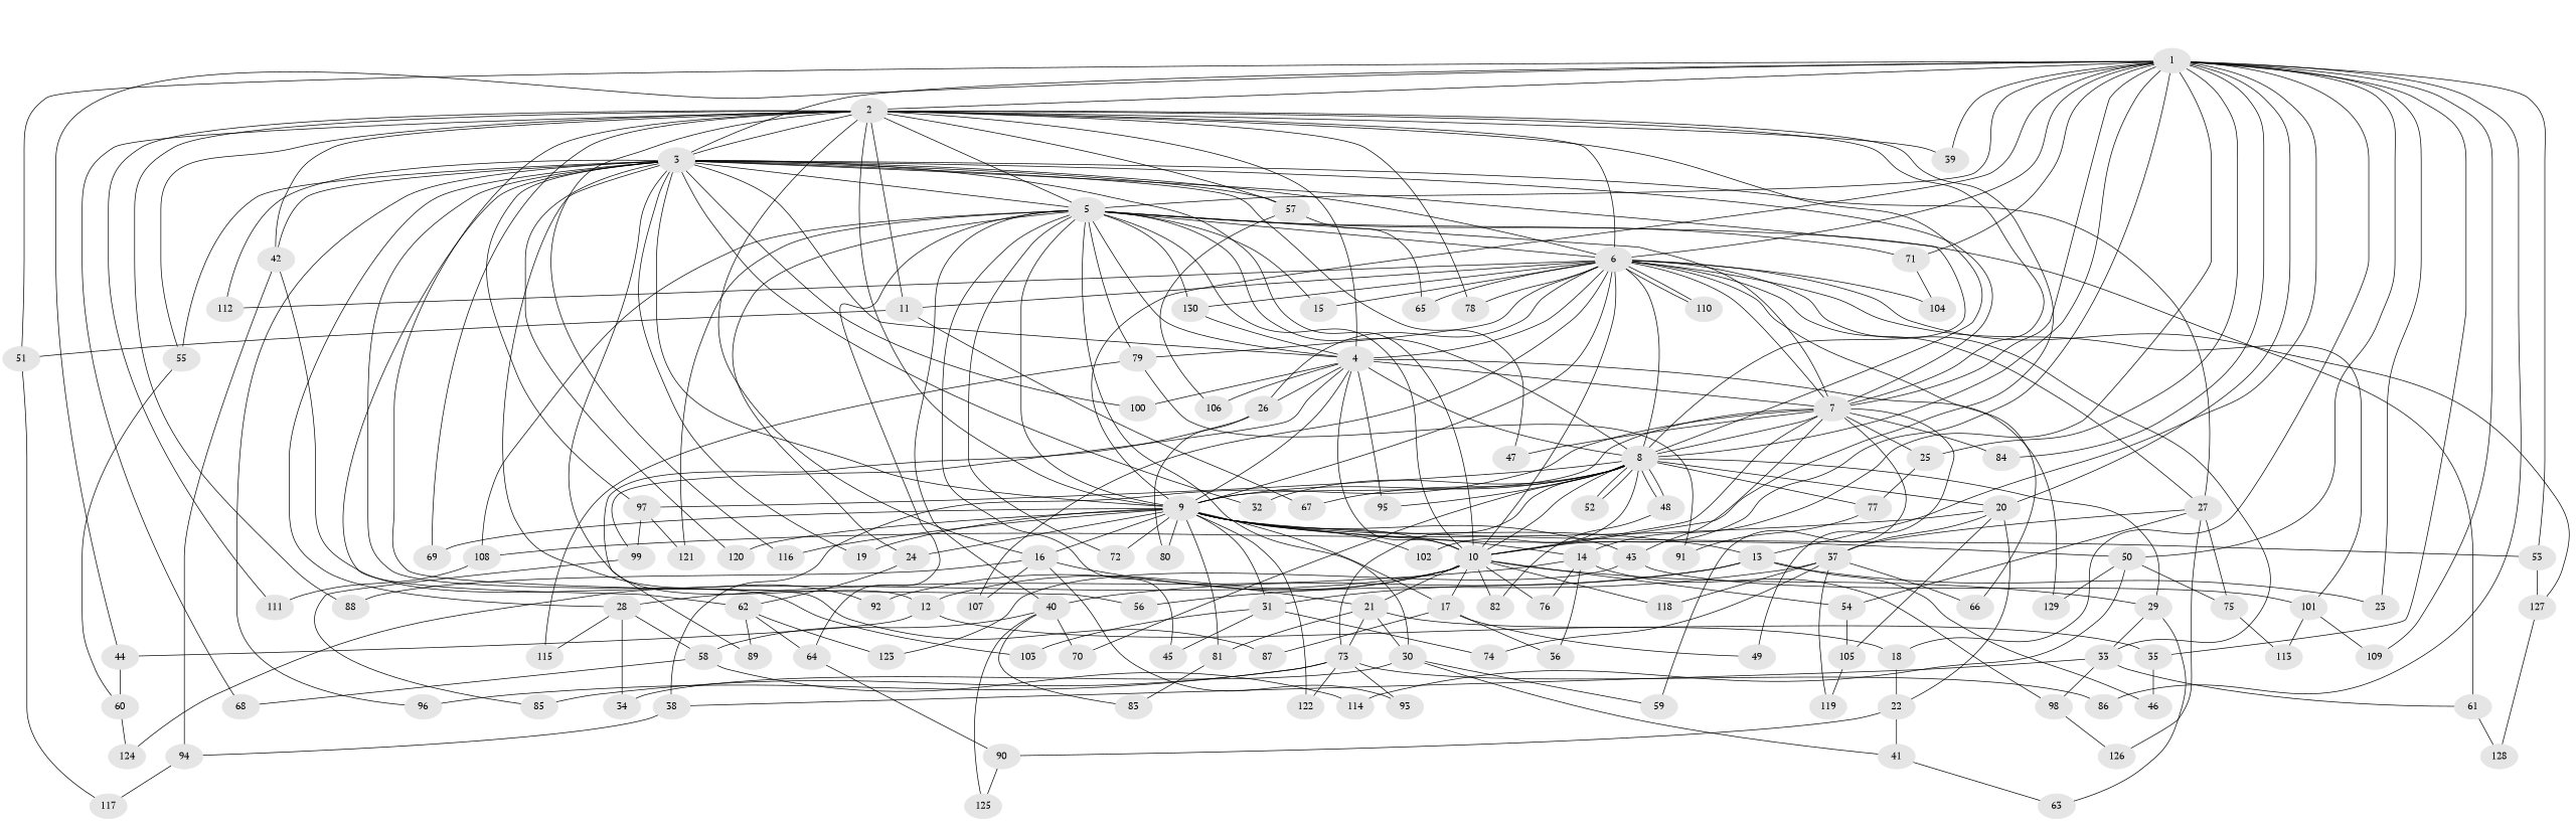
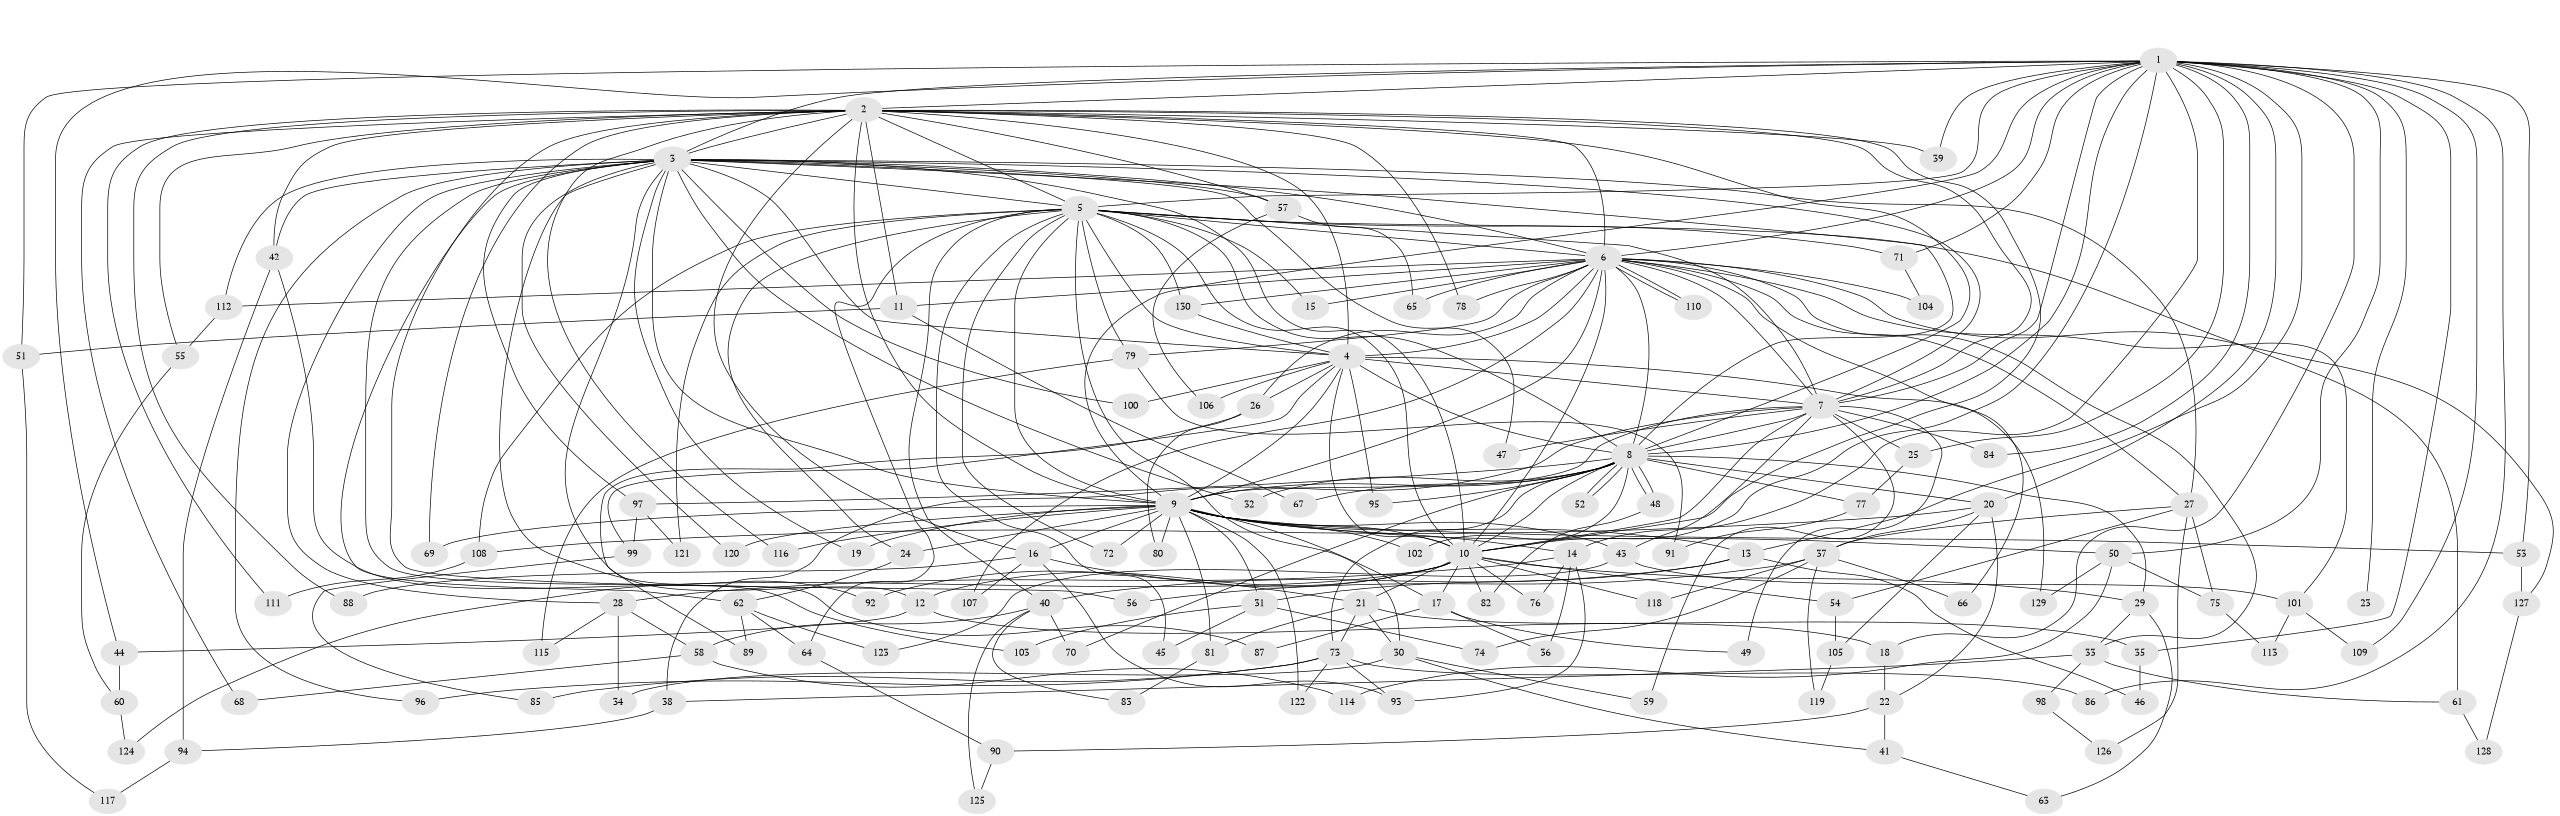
  graph {
    fontname="PT Serif"
    node [color=gray90 fontname="PT Serif" style=filled]
    edge [fontname="PT Serif"]
    1
    2
    3
    5
    6
    7
    8
    9
    10
    13
    14
    18
    20
    23
    25
    35
    39
    44
    50
    51
    53
    71
    84
    86
    109
    4
    11
    16
    42
    55
    56
    57
    68
    69
    78
    88
    111
    116
    12
    19
    27
    28
    32
    47
    62
    87
    92
    96
    97
    100
    112
    120
    26
    95
    99
    106
    129
    15
    24
    30
    40
    45
    61
    64
    72
    79
    108
    121
    130
    33
    65
    66
    101
    104
    107
    110
    127
    38
    43
    49
    59
    29
    48
    52
    67
    70
    73
    77
    102
    17
    31
    80
    81
    122
    21
    54
    76
    82
    118
    124
    46
    36
    98
    22
    37
    105
    60
    75
    114
    117
    93
    103
    94
    126
    34
    58
    115
    89
    123
    85
    41
    83
    125
    128
    90
    91
    113
    63
    74
    119
    1 -- 2
    1 -- 3
    1 -- 5
    1 -- 6
    1 -- 7
    1 -- 8
    1 -- 9
    1 -- 10
    1 -- 13
    1 -- 14
    1 -- 18
    1 -- 20
    1 -- 23
    1 -- 25
    1 -- 35
    1 -- 39
    1 -- 44
    1 -- 50
    1 -- 51
    1 -- 53
    1 -- 71
    1 -- 84
    1 -- 86
    1 -- 109
    2 -- 3
    2 -- 5
    2 -- 6
    2 -- 7
    2 -- 8
    2 -- 9
    2 -- 10
    2 -- 39
    2 -- 4
    2 -- 11
    2 -- 16
    2 -- 42
    2 -- 55
    2 -- 56
    2 -- 57
    2 -- 68
    2 -- 69
    2 -- 78
    2 -- 88
    2 -- 111
    2 -- 116
    3 -- 5
    3 -- 6
    3 -- 7
    3 -- 8
    3 -- 9
    3 -- 10
    3 -- 4
    3 -- 42
-   3 -- 55
+   112 -- 55
    3 -- 57
    3 -- 12
    3 -- 19
    3 -- 27
    3 -- 28
    3 -- 32
    3 -- 47
    3 -- 62
    3 -- 87
    3 -- 92
    3 -- 96
    3 -- 97
    3 -- 100
    3 -- 112
    3 -- 120
    5 -- 6
    5 -- 7
    5 -- 8
    5 -- 9
    5 -- 10
    5 -- 71
    5 -- 15
    5 -- 24
    5 -- 30
    5 -- 40
    5 -- 45
    5 -- 61
    5 -- 64
    5 -- 72
    5 -- 79
    5 -- 108
    5 -- 121
    5 -- 130
    6 -- 7
    6 -- 8
    6 -- 9
    6 -- 10
    6 -- 11
    6 -- 78
    6 -- 27
    6 -- 112
    6 -- 26
    6 -- 15
    6 -- 79
    6 -- 130
    6 -- 33
    6 -- 65
    6 -- 66
    6 -- 101
    6 -- 104
    6 -- 107
    6 -- 110
    6 -- 110
    6 -- 127
    7 -- 8
    7 -- 9
    7 -- 10
    7 -- 25
    7 -- 84
    7 -- 47
    7 -- 38
    7 -- 43
    7 -- 49
    7 -- 59
    8 -- 9
    8 -- 10
    8 -- 20
    8 -- 32
    8 -- 97
    8 -- 95
    8 -- 29
    8 -- 48
    8 -- 48
    8 -- 52
    8 -- 52
    8 -- 67
    8 -- 70
    8 -- 73
    8 -- 77
    8 -- 102
    9 -- 10
    9 -- 13
    9 -- 14
    9 -- 50
    9 -- 53
    9 -- 16
    9 -- 69
    9 -- 116
    9 -- 19
    9 -- 120
    9 -- 24
    9 -- 72
    9 -- 43
    9 -- 102
    9 -- 17
    9 -- 31
    9 -- 80
    9 -- 81
    9 -- 122
    10 -- 12
    10 -- 92
    10 -- 29
    10 -- 17
    10 -- 21
    10 -- 54
    10 -- 76
    10 -- 82
    10 -- 118
    10 -- 124
-   13 -- 23
    13 -- 40
    13 -- 31
    13 -- 46
    14 -- 28
    14 -- 76
    14 -- 36
-   14 -- 98
+   14 -- 93
    18 -- 22
    20 -- 108
    20 -- 22
    20 -- 37
    20 -- 105
    25 -- 77
    35 -- 46
    44 -- 60
    50 -- 129
    50 -- 75
    50 -- 114
    51 -- 117
    53 -- 127
    71 -- 104
    4 -- 5
    4 -- 6
    4 -- 7
    4 -- 8
    4 -- 9
    4 -- 10
    4 -- 100
    4 -- 26
    4 -- 95
    4 -- 99
    4 -- 106
    4 -- 129
    11 -- 51
    11 -- 67
    16 -- 88
    16 -- 107
    16 -- 21
    16 -- 93
    42 -- 103
    42 -- 94
    55 -- 60
    57 -- 106
    57 -- 65
    12 -- 18
    12 -- 44
    27 -- 54
    27 -- 37
    27 -- 75
    27 -- 126
    28 -- 34
    28 -- 58
    28 -- 115
    62 -- 64
    62 -- 89
    62 -- 123
    97 -- 99
    97 -- 121
    26 -- 80
    26 -- 89
    99 -- 85
    24 -- 62
    30 -- 59
    30 -- 34
    30 -- 41
    40 -- 70
    40 -- 58
    40 -- 83
    40 -- 125
    61 -- 128
    64 -- 90
    79 -- 115
    79 -- 91
    108 -- 111
    130 -- 4
    33 -- 61
    33 -- 38
    33 -- 98
    101 -- 109
    101 -- 113
    127 -- 128
    38 -- 94
    43 -- 101
    43 -- 123
    29 -- 33
    29 -- 63
    48 -- 82
    73 -- 86
    73 -- 96
    73 -- 122
    73 -- 93
    73 -- 85
    77 -- 91
    17 -- 87
    17 -- 49
    17 -- 36
    31 -- 45
    31 -- 103
    31 -- 74
    81 -- 83
    21 -- 35
    21 -- 30
    21 -- 73
    21 -- 81
    54 -- 105
    98 -- 126
    22 -- 41
    22 -- 90
    37 -- 56
    37 -- 66
    37 -- 118
    37 -- 74
    37 -- 119
    105 -- 119
    60 -- 124
    75 -- 113
    94 -- 117
    58 -- 68
    58 -- 114
    41 -- 63
    90 -- 125
  }
